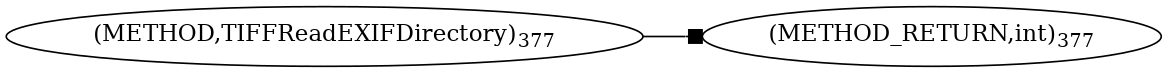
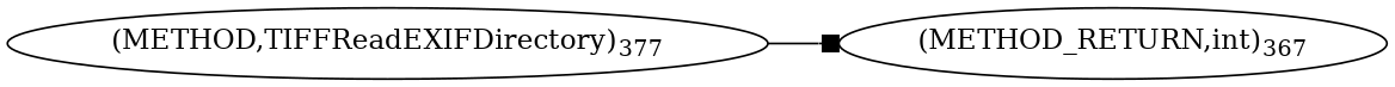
  digraph {
    rankdir=LR
    n1 [label=<(METHOD,TIFFReadEXIFDirectory)<SUB>377</SUB>>]
-   n2 [label=<(METHOD_RETURN,int)<SUB>377</SUB>>]
+   n2 [label=<(METHOD_RETURN,int)<SUB>367</SUB>>]
    n1 -> n2 [arrowhead=box]
  }
